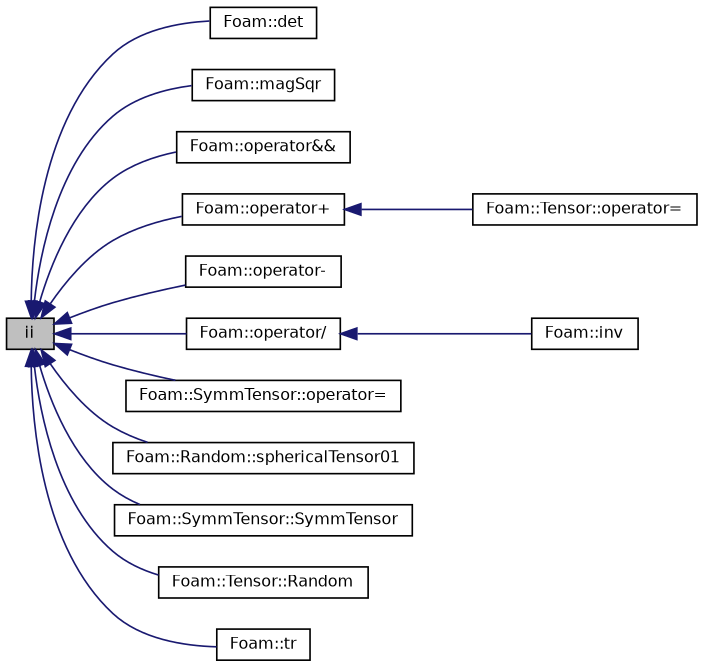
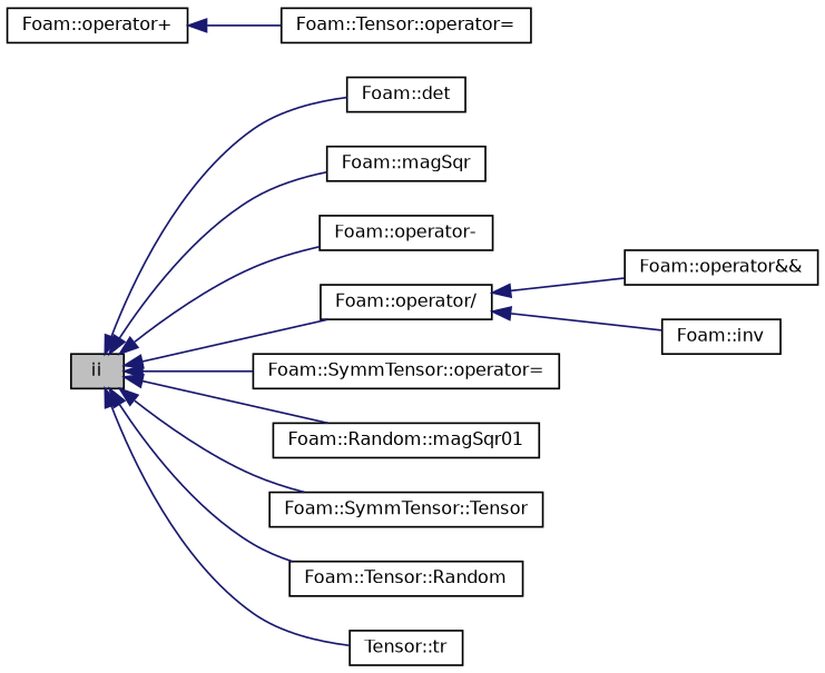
  digraph {
    rankdir=LR
    node [color=black fontname=Helvetica fontsize=10 shape=record]
    edge [color=midnightblue dir=back fontname=Helvetica fontsize=10 labelfontname=Helvetica labelfontsize=10 style=solid]
    n1 [fillcolor=grey75 fontcolor=black height=0.2 label=ii style=filled width=0.4]
    n2 [height=0.2 label="Foam::det" width=0.4]
    n3 [height=0.2 label="Foam::magSqr" width=0.4]
    n4 [height=0.2 label="Foam::operator&&" width=0.4]
    n5 [height=0.2 label="Foam::operator+" width=0.4]
    n6 [height=0.2 label="Foam::operator-" width=0.4]
    n7 [height=0.2 label="Foam::operator/" width=0.4]
    n8 [height=0.2 label="Foam::SymmTensor::operator=" width=0.4]
-   n9 [height=0.2 label="Foam::Random::sphericalTensor01" width=0.4]
-   n10 [height=0.2 label="Foam::SymmTensor::SymmTensor" width=0.4]
+   n9 [height=0.2 label="Foam::Random::magSqr01" width=0.4]
+   n10 [height=0.2 label="Foam::SymmTensor::Tensor" width=0.4]
    n11 [height=0.2 label="Foam::Tensor::Random" width=0.4]
-   n12 [height=0.2 label="Foam::tr" width=0.4]
+   n12 [height=0.2 label="Tensor::tr" width=0.4]
    n13 [height=0.2 label="Foam::inv" width=0.4]
    n14 [height=0.2 label="Foam::Tensor::operator=" width=0.4]
    n1 -> n2
    n1 -> n3
-   n1 -> n4
-   n1 -> n5
+   n7 -> n4
    n1 -> n6
    n1 -> n7
    n1 -> n8
    n1 -> n9
    n1 -> n10
    n1 -> n11
    n1 -> n12
    n5 -> n14
    n7 -> n13
  }
